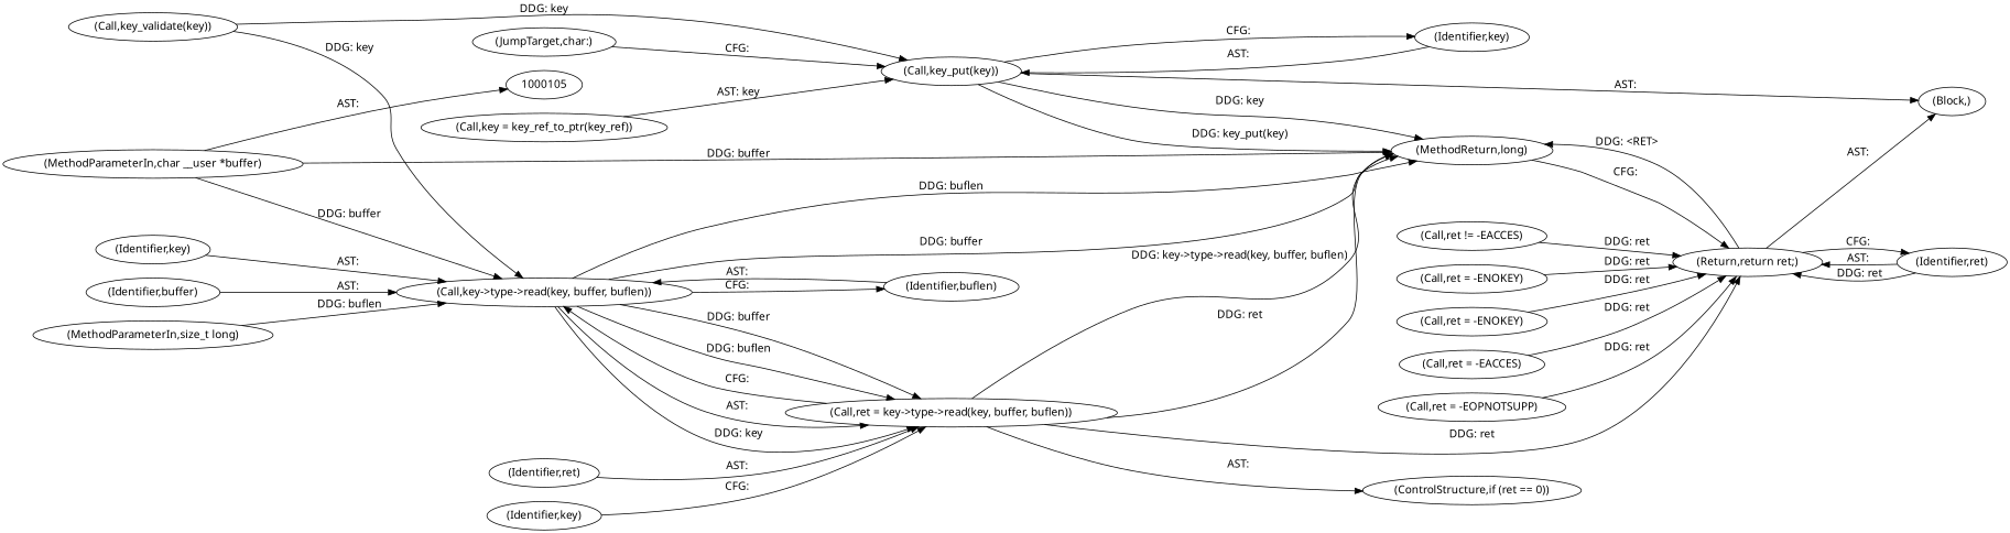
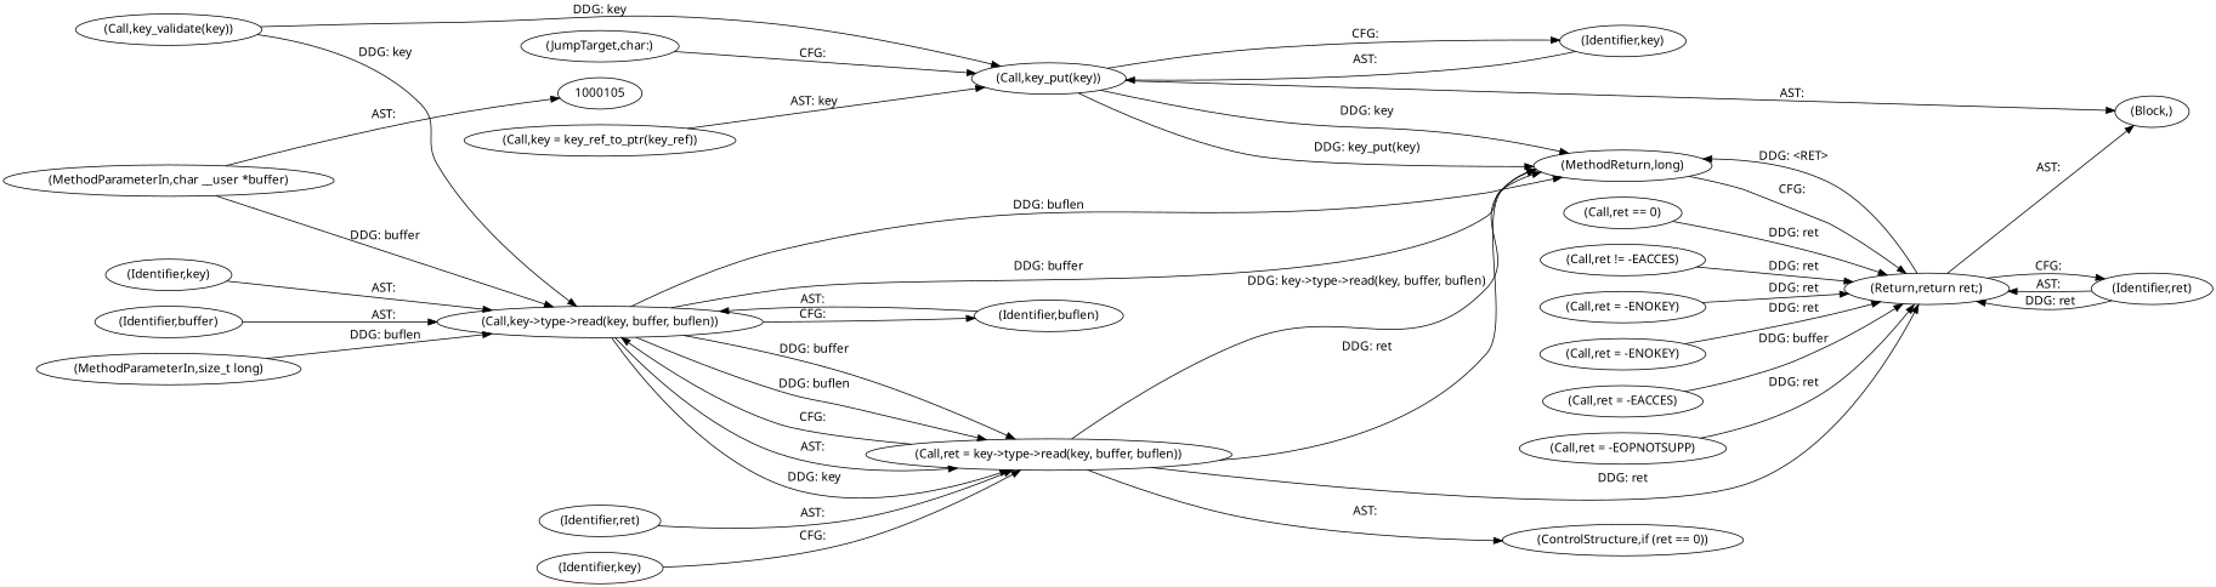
  digraph {
    fontname="Noto Sans"
    rankdir=LR
    node [fontname="Noto Sans"]
    edge [fontname="Noto Sans"]
    n1 [label="(MethodParameterIn,char __user *buffer)"]
    n2 [label="(Call,key->type->read(key, buffer, buflen))"]
    n3 [label="(MethodReturn,long)"]
    1000105
    n5 [label="(Call,ret = key->type->read(key, buffer, buflen))"]
    n6 [label="(Identifier,buflen)"]
    n7 [label="(Return,return ret;)"]
    n8 [label="(ControlStructure,if (ret == 0))"]
    n9 [label="(Call,key_put(key))"]
    n10 [label="(Block,)"]
    n11 [label="(Identifier,key)"]
    n12 [label="(Identifier,ret)"]
    n13 [label="(Identifier,ret)"]
    n14 [label="(JumpTarget,char:)"]
+   n15 [label="(Call,ret == 0)"]
    n16 [label="(Call,ret != -EACCES)"]
    n17 [label="(Call,ret = -ENOKEY)"]
    n18 [label="(Identifier,buffer)"]
    n19 [label="(Call,key_validate(key))"]
    n20 [label="(Identifier,key)"]
    n21 [label="(Identifier,key)"]
    n22 [label="(MethodParameterIn,size_t long)"]
    n23 [label="(Call,ret = -ENOKEY)"]
    n24 [label="(Call,key = key_ref_to_ptr(key_ref))"]
    n25 [label="(Call,ret = -EACCES)"]
    n26 [label="(Call,ret = -EOPNOTSUPP)"]
    n1 -> n2 [label="DDG: buffer"]
-   n1 -> n3 [label="DDG: buffer"]
    n1 -> 1000105 [label="AST: "]
    n2 -> n3 [label="DDG: buflen"]
    n2 -> n3 [label="DDG: buffer"]
    n2 -> n5 [label="AST: "]
    n2 -> n5 [label="DDG: key"]
    n2 -> n5 [label="DDG: buffer"]
    n2 -> n5 [label="DDG: buflen"]
    n2 -> n6 [label="CFG: "]
    n3 -> n7 [label="CFG: "]
    n5 -> n2 [label="CFG: "]
    n5 -> n3 [label="DDG: ret"]
    n5 -> n3 [label="DDG: key->type->read(key, buffer, buflen)"]
    n5 -> n7 [label="DDG: ret"]
    n5 -> n8 [label="AST: "]
    n6 -> n2 [label="AST: "]
    n7 -> n3 [label="DDG: <RET>"]
    n7 -> n10 [label="AST: "]
    n7 -> n12 [label="CFG: "]
    n9 -> n3 [label="DDG: key"]
    n9 -> n3 [label="DDG: key_put(key)"]
    n9 -> n10 [label="AST: "]
    n9 -> n11 [label="CFG: "]
    n11 -> n9 [label="AST: "]
    n12 -> n7 [label="AST: "]
    n12 -> n7 [label="DDG: ret"]
    n13 -> n5 [label="AST: "]
    n14 -> n9 [label="CFG: "]
+   n15 -> n7 [label="DDG: ret"]
    n16 -> n7 [label="DDG: ret"]
    n17 -> n7 [label="DDG: ret"]
    n18 -> n2 [label="AST: "]
    n19 -> n2 [label="DDG: key"]
    n19 -> n9 [label="DDG: key"]
    n20 -> n5 [label="CFG: "]
    n21 -> n2 [label="AST: "]
    n22 -> n2 [label="DDG: buflen"]
    n23 -> n7 [label="DDG: ret"]
    n24 -> n9 [label="AST: key"]
-   n25 -> n7 [label="DDG: ret"]
+   n25 -> n7 [label="DDG: buffer"]
    n26 -> n7 [label="DDG: ret"]
  }
